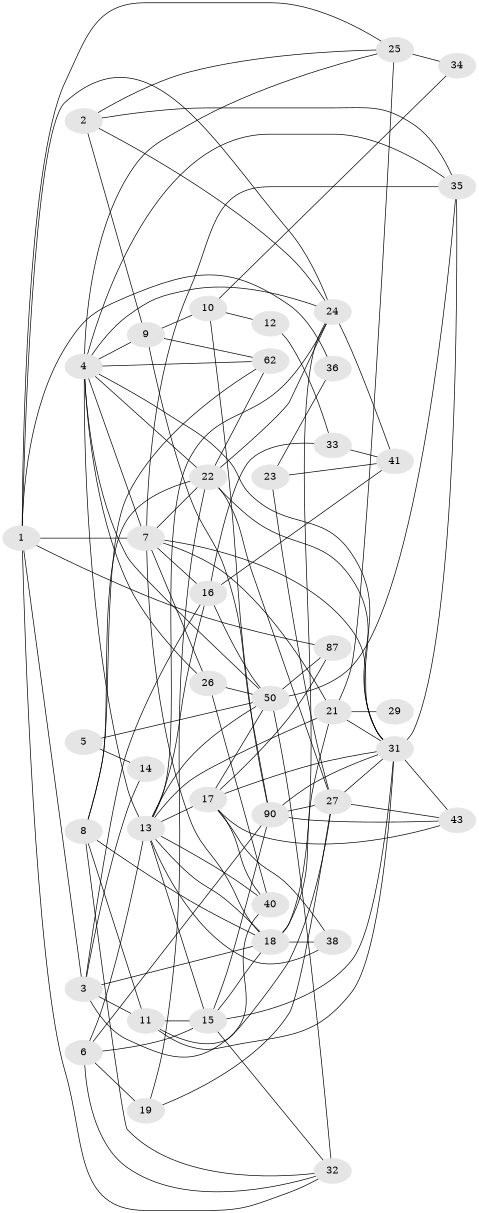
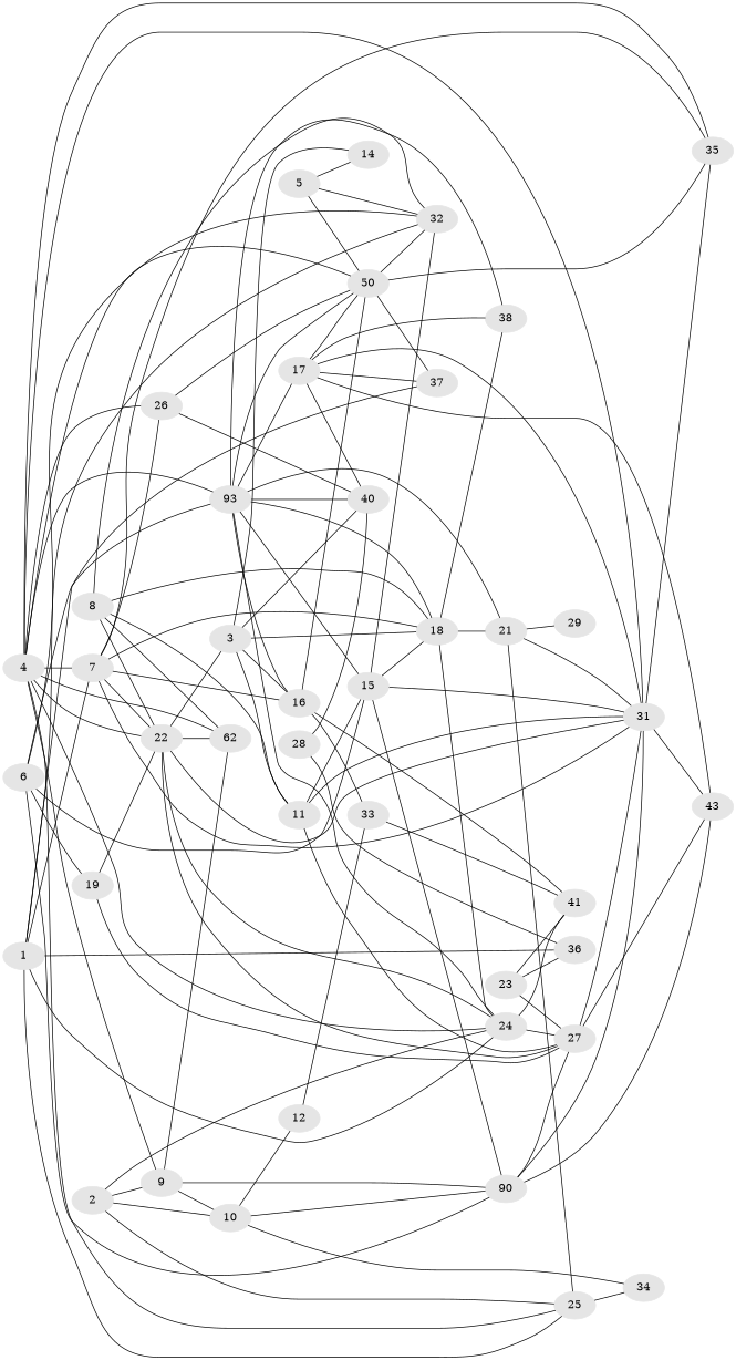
  graph {
    rankdir=LR
    node [color=gray90 style=filled]
    edge [weight=1.0]
    1
    3
    7
    24
    25
    32
    36
-   37 [label=87]
+   37
    11
    14
    16
    18
    40
    35
    22
    26
    31
    21
    27
    41
    34
    2
    9
    n24 [label=62]
    n25 [label=90]
    10
    15
    n28 [label=50]
    33
    38
    4
-   13
+   13 [label=93]
    17
    43
    5
    6
    19
    29
    8
    12
    23
-   1 -- 3
+   28
+   22 -- 3
    1 -- 7
    1 -- 24
    1 -- 25
    1 -- 32
    1 -- 36
    1 -- 37
    3 -- 11
    3 -- 14
    3 -- 16
    3 -- 18 [weight=2.0]
    3 -- 40
    7 -- 16
    7 -- 18
    7 -- 35
    7 -- 22
    7 -- 26
    7 -- 31
-   7 -- 21
+   24 -- 27
    24 -- 41
    25 -- 34
    11 -- 31
    11 -- 27
    11 -- 15
    16 -- 41
    16 -- n28
    16 -- 33
    18 -- 24
    18 -- 21
    18 -- 38
    22 -- 24
    22 -- 31
    22 -- 27
    22 -- n24 [weight=2.0]
    26 -- 40
    26 -- n28
    31 -- 35 [weight=2.0]
    31 -- 43
    21 -- 25
    21 -- 31
    21 -- 29
    27 -- 31
    27 -- 43
    2 -- 24
    2 -- 25
-   2 -- 35
+   2 -- 10
    2 -- 9
    9 -- n24
    9 -- n25
    9 -- 10
    n25 -- 31 [weight=2.0]
    n25 -- 27 [weight=2.0]
    n25 -- 43
    10 -- 34
    10 -- n25
    10 -- 12
    15 -- 32
    15 -- 18
    15 -- 31
    15 -- n25
    n28 -- 32
    n28 -- 37
    n28 -- 35
    33 -- 41
    4 -- 7
    4 -- 24 [weight=2.0]
    4 -- 25
    4 -- 35 [weight=2.0]
    4 -- 22
    4 -- 26
    4 -- 31
    4 -- 9
    4 -- n24
    4 -- n28
    4 -- 13
    13 -- 24
    13 -- 16
    13 -- 18
    13 -- 40
    13 -- 21
    13 -- 15
    13 -- n28
    13 -- 38
    13 -- 17
    17 -- 37
    17 -- 40
    17 -- 31
    17 -- n28
    17 -- 38
    17 -- 43
+   5 -- 32
    5 -- 14
    5 -- n28
    6 -- 32 [weight=2.0]
    6 -- n25
    6 -- 15 [weight=2.0]
    6 -- 13 [weight=2.0]
    6 -- 19
    19 -- 22
    19 -- 27
    8 -- 32
    8 -- 11
    8 -- 18
    8 -- 22
    8 -- n24 [weight=2.0]
    12 -- 33
    23 -- 36
    23 -- 27 [weight=2.0]
    23 -- 41
+   28 -- 36
+   28 -- 40
  }
